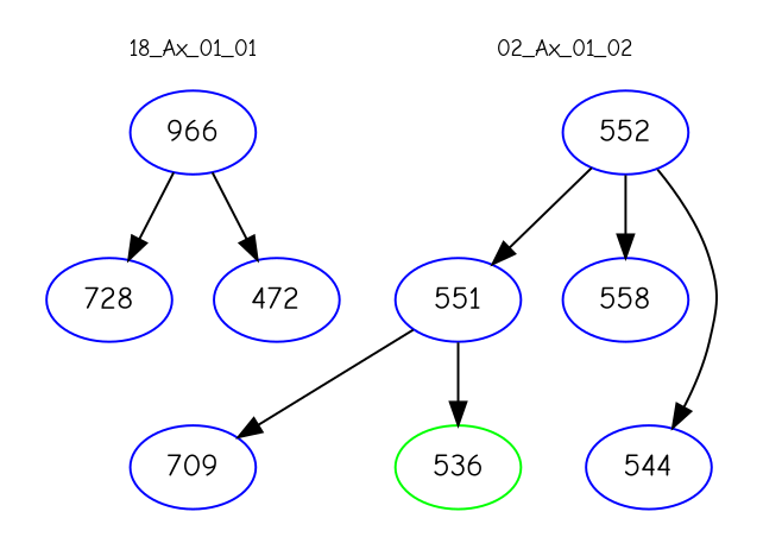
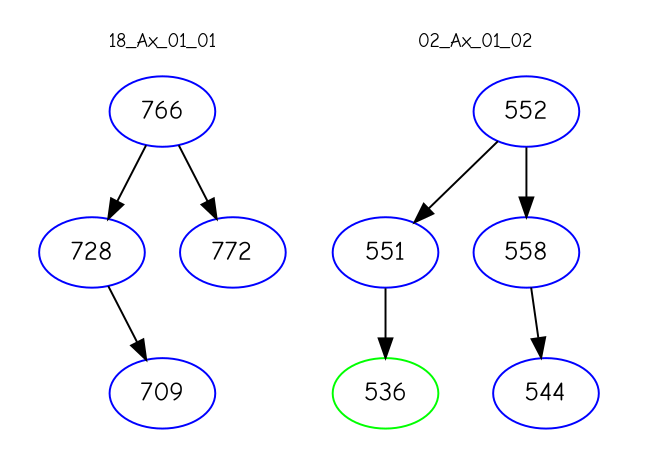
  digraph {
    fontname="Comic Neue"
    node [color=blue fontname="Comic Neue"]
    edge [color=black fontname="Comic Neue"]
-   n1 [label=966]
+   n1 [label=766]
    n2 [label=728]
-   n3 [label=472]
+   n3 [label=772]
    n4 [label=709]
    n5 [label=552]
    n6 [label=551]
    n7 [label=558]
    n8 [color=green label=536]
    n9 [label=544]
    subgraph cluster_1 {
      color=white
      fontsize=10
      label="18_Ax_01_01"
      n1
      n2
      n3
      n4
    }
    subgraph cluster_2 {
      color=white
      fontsize=10
      label="02_Ax_01_02"
      n5
      n6
      n7
      n8
      n9
    }
    n1 -> n2
    n1 -> n3
-   n6 -> n4
+   n2 -> n4
    n5 -> n6
    n5 -> n7
    n6 -> n8
-   n5 -> n9
+   n7 -> n9
  }
